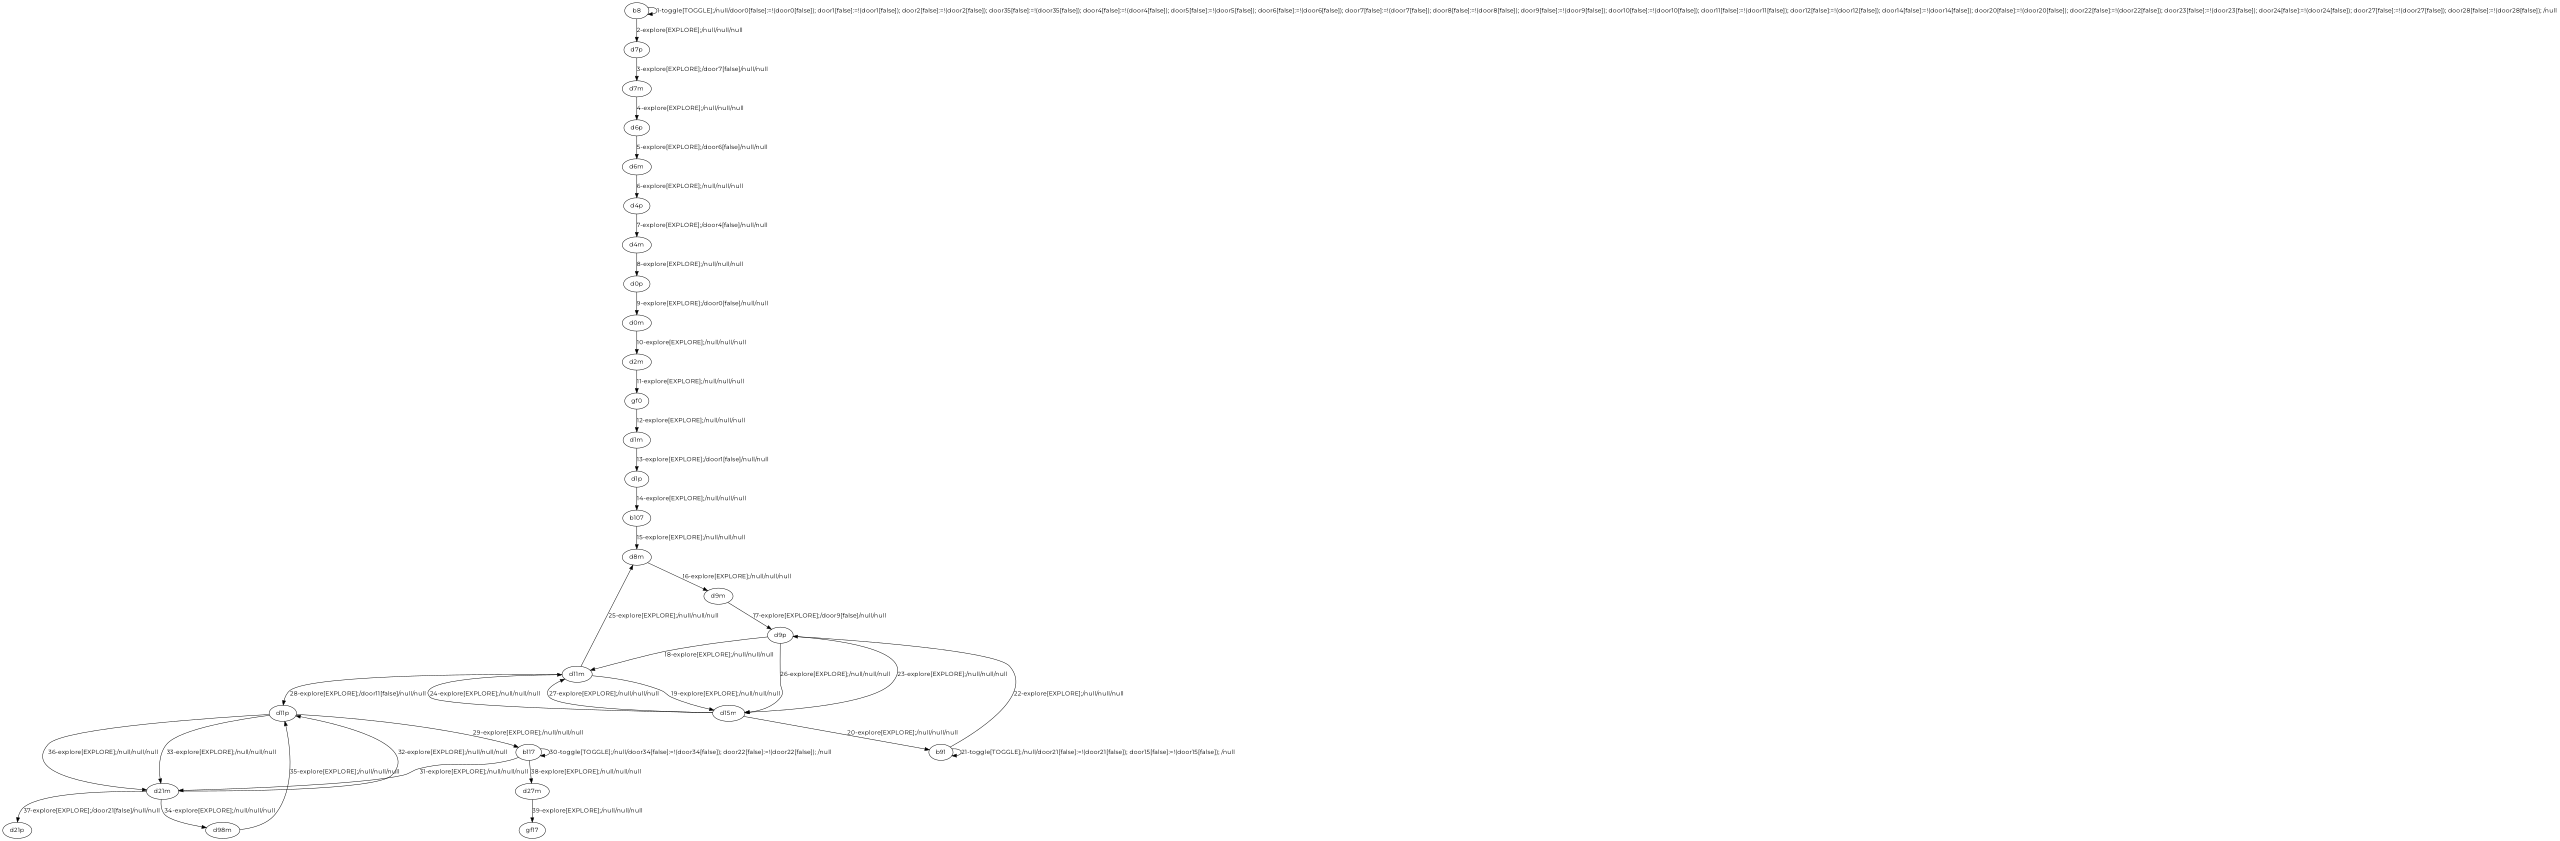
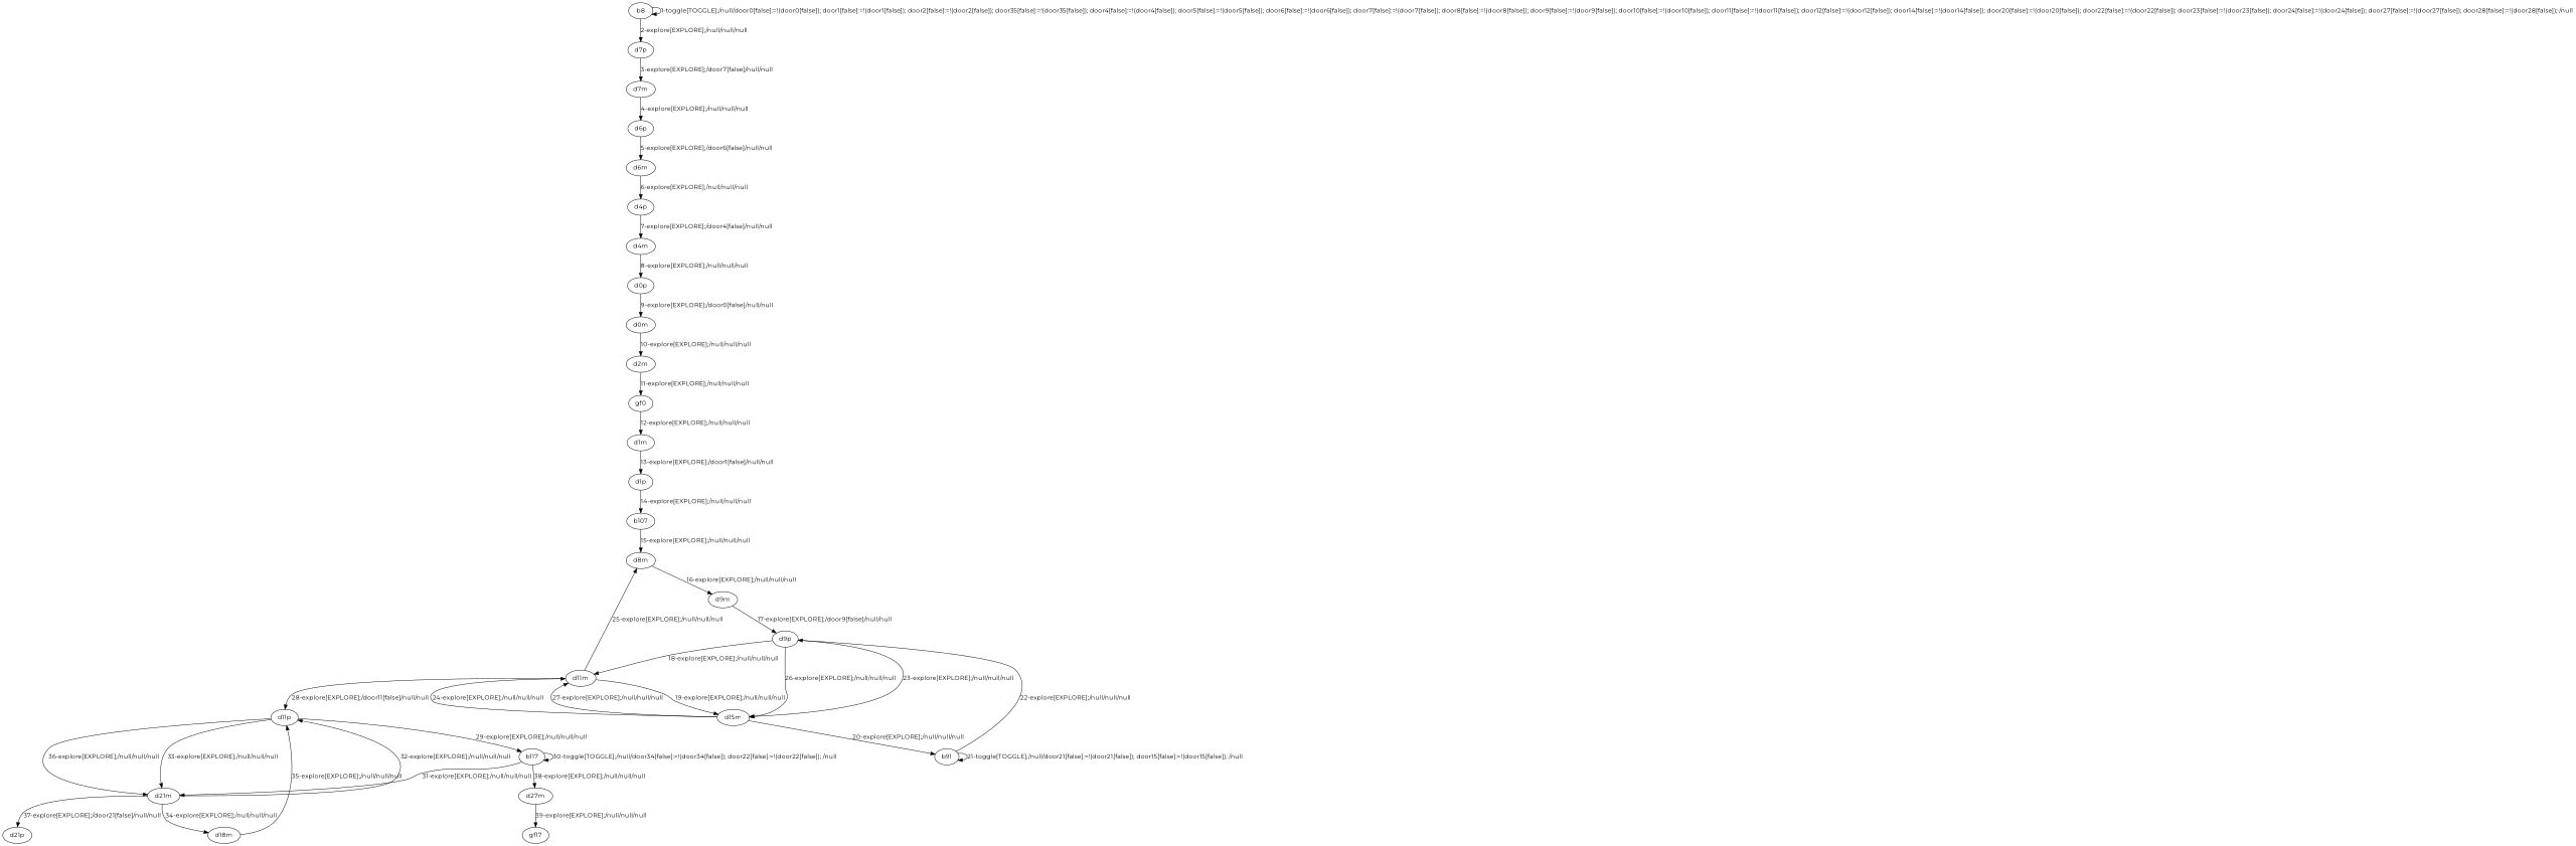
  digraph {
    fontname=Montserrat
    node [fontname=Montserrat]
    edge [fontname=Montserrat]
    b8
    d7p
    d7m
    d6p
    d6m
    d4p
    d4m
    d0p
    d0m
    d2m
    gf0
    d1m
    d1p
    b107
    d8m
    d9m
    d9p
    d11m
    d15m
    d11p
    b91
    b117
    d21m
    d27m
-   d18m [label=d98m]
+   d18m
    d21p
    gf17
    b8 -> b8 [label="1-toggle[TOGGLE];/null/door0[false]:=!(door0[false]); door1[false]:=!(door1[false]); door2[false]:=!(door2[false]); door35[false]:=!(door35[false]); door4[false]:=!(door4[false]); door5[false]:=!(door5[false]); door6[false]:=!(door6[false]); door7[false]:=!(door7[false]); door8[false]:=!(door8[false]); door9[false]:=!(door9[false]); door10[false]:=!(door10[false]); door11[false]:=!(door11[false]); door12[false]:=!(door12[false]); door14[false]:=!(door14[false]); door20[false]:=!(door20[false]); door22[false]:=!(door22[false]); door23[false]:=!(door23[false]); door24[false]:=!(door24[false]); door27[false]:=!(door27[false]); door28[false]:=!(door28[false]); /null"]
    b8 -> d7p [label="2-explore[EXPLORE];/null/null/null"]
    d7p -> d7m [label="3-explore[EXPLORE];/door7[false]/null/null"]
    d7m -> d6p [label="4-explore[EXPLORE];/null/null/null"]
    d6p -> d6m [label="5-explore[EXPLORE];/door6[false]/null/null"]
    d6m -> d4p [label="6-explore[EXPLORE];/null/null/null"]
    d4p -> d4m [label="7-explore[EXPLORE];/door4[false]/null/null"]
    d4m -> d0p [label="8-explore[EXPLORE];/null/null/null"]
    d0p -> d0m [label="9-explore[EXPLORE];/door0[false]/null/null"]
    d0m -> d2m [label="10-explore[EXPLORE];/null/null/null"]
    d2m -> gf0 [label="11-explore[EXPLORE];/null/null/null"]
    gf0 -> d1m [label="12-explore[EXPLORE];/null/null/null"]
    d1m -> d1p [label="13-explore[EXPLORE];/door1[false]/null/null"]
    d1p -> b107 [label="14-explore[EXPLORE];/null/null/null"]
    b107 -> d8m [label="15-explore[EXPLORE];/null/null/null"]
    d8m -> d9m [label="16-explore[EXPLORE];/null/null/null"]
    d9m -> d9p [label="17-explore[EXPLORE];/door9[false]/null/null"]
    d9p -> d11m [label="18-explore[EXPLORE];/null/null/null"]
    d9p -> d15m [label="23-explore[EXPLORE];/null/null/null"]
    d9p -> d15m [label="26-explore[EXPLORE];/null/null/null"]
    d11m -> d8m [label="25-explore[EXPLORE];/null/null/null"]
    d11m -> d15m [label="19-explore[EXPLORE];/null/null/null"]
    d11m -> d11p [label="28-explore[EXPLORE];/door11[false]/null/null"]
    d15m -> d11m [label="24-explore[EXPLORE];/null/null/null"]
    d15m -> d11m [label="27-explore[EXPLORE];/null/null/null"]
    d15m -> b91 [label="20-explore[EXPLORE];/null/null/null"]
    d11p -> b117 [label="29-explore[EXPLORE];/null/null/null"]
    d11p -> d21m [label="33-explore[EXPLORE];/null/null/null"]
    d11p -> d21m [label="36-explore[EXPLORE];/null/null/null"]
    b91 -> d9p [label="22-explore[EXPLORE];/null/null/null"]
    b91 -> b91 [label="21-toggle[TOGGLE];/null/door21[false]:=!(door21[false]); door15[false]:=!(door15[false]); /null"]
    b117 -> b117 [label="30-toggle[TOGGLE];/null/door34[false]:=!(door34[false]); door22[false]:=!(door22[false]); /null"]
    b117 -> d21m [label="31-explore[EXPLORE];/null/null/null"]
    b117 -> d27m [label="38-explore[EXPLORE];/null/null/null"]
    d21m -> d11p [label="32-explore[EXPLORE];/null/null/null"]
    d21m -> d18m [label="34-explore[EXPLORE];/null/null/null"]
    d21m -> d21p [label="37-explore[EXPLORE];/door21[false]/null/null"]
    d27m -> gf17 [label="39-explore[EXPLORE];/null/null/null"]
    d18m -> d11p [label="35-explore[EXPLORE];/null/null/null"]
  }
